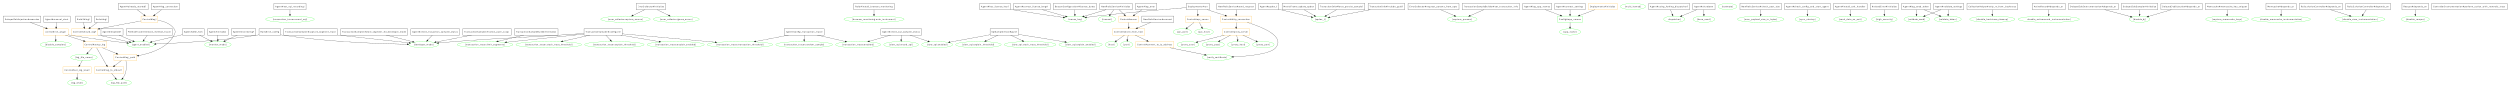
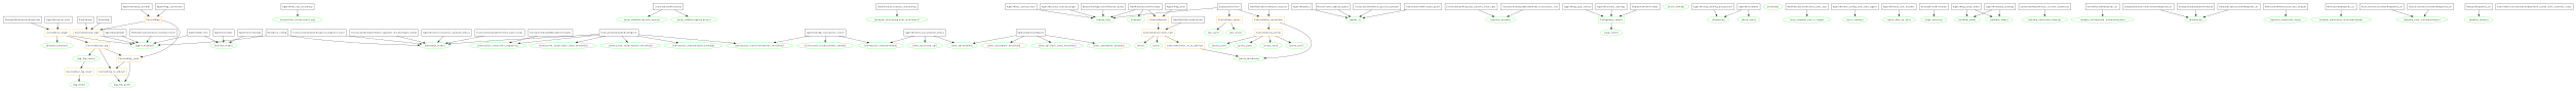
  digraph {
    fontname="IBM Plex Sans"
    node [color=black fontname="IBM Plex Sans" shape=box]
    edge [fontname="IBM Plex Sans"]
    "[agent_enabled]" [color=green shape=""]
    "[developer_mode]" [color=green shape=""]
    "[monitor_mode]" [color=green shape=""]
    "[slow_sql.explain_threshold]" [color=green shape=""]
    "[slow_sql.stack_trace_threshold]" [color=green shape=""]
    "[slow_sql.explain_enabled]" [color=green shape=""]
    "[slow_sql.enabled]" [color=green shape=""]
    "[slow_sql.record_sql]" [color=green shape=""]
    "[transaction_tracer.limit_segments]" [color=green shape=""]
    "[transaction_tracer.stack_trace_threshold]" [color=green shape=""]
    "[transaction_tracer.explain_threshold]" [color=green shape=""]
    "[transaction_tracer.explain_enabled]" [color=green shape=""]
    "[transaction_tracer.transaction_threshold]" [color=green shape=""]
    "[transaction_tracer.record_sql]" [color=green shape=""]
    "[transaction_tracer.random_sample]" [color=green shape=""]
    "[transaction_tracer.enabled]" [color=green shape=""]
    "[error_collector.capture_source]" [color=green shape=""]
    "[error_collector.ignore_errors]" [color=green shape=""]
    "[browser_monitoring.auto_instrument]" [color=green shape=""]
    "[license_key]" [color=green shape=""]
    "[verify_certificate]" [color=green shape=""]
    "[api_host]" [color=green shape=""]
    "[api_port]" [color=green shape=""]
    "[proxy_host]" [color=green shape=""]
    "[proxy_port]" [color=green shape=""]
    "[proxy_user]" [color=green shape=""]
    "[proxy_pass]" [color=green shape=""]
    "[host]" [color=green shape=""]
    "[port]" [color=green shape=""]
    "[timeout]" [color=green shape=""]
    "[log_level]" [color=green shape=""]
    "[apdex_t]" [color=green shape=""]
    "[capture_params]" [color=green shape=""]
    "[app_name]" [color=green shape=""]
    "[multi_homed]" [color=green shape=""]
    "[disable_samplers]" [color=green shape=""]
    "[log_file_name]" [color=green shape=""]
    "Control#set_log_level!" [color=orange]
    "[log_file_path]" [color=green shape=""]
    "[dispatcher]" [color=green shape=""]
    "[force_send]" [color=green shape=""]
    "[textmate]" [color=green shape=""]
    "[max_payload_size_in_bytes]" [color=green shape=""]
    "[sync_startup]" [color=green shape=""]
    "[send_data_on_exit]" [color=green shape=""]
    "[high_security]" [color=green shape=""]
    "[validate_seed]" [color=green shape=""]
    "[validate_token]" [color=green shape=""]
    "[disable_backtrace_cleanup]" [color=green shape=""]
    "[disable_activerecord_instrumentation]" [color=green shape=""]
    "[disable_dj]" [color=green shape=""]
    "[capture_memcache_keys]" [color=green shape=""]
    "[disable_memcache_instrumentation]" [color=green shape=""]
    "[disable_view_instrumentation]" [color=green shape=""]
    "[disable_resque]" [color=green shape=""]
    "Control#init_plugin" [color=orange]
    "Control#setup_log" [color=orange]
    "Control#log_path" [color=orange]
    "Control#log_to_stdout?" [color=orange]
    "Control#api_server" [color=orange]
    "Control#proxy_server" [color=orange]
    "Control#server_from_host" [color=orange]
    "Control#convert_to_ip_address" [color=orange]
    "Control#http_connection" [color=orange]
    "Control#server" [color=orange]
    "Control#should_log?" [color=orange]
    "Control#log!" [color=orange]
    "Config#app_names" [color=green]
    "Agent#initialize"
    "Agent#after_fork"
    "Agent#disabled?"
    "Agent#shutdown"
    "Agent#using_forking_dispatcher?"
    "Agent#has_license_key?"
    "Agent#correct_license_length"
    "Agent#apdex_f"
    "Agent#check_config_and_start_agent"
    "Agent#install_exit_handler"
    "Agent#log_app_names"
    "Agent#connect_settings"
    "Agent#log_seed_token"
    "Agent#log_error"
    "Agent#monitoring?"
    "Agent#check_trasaction_sampler_status"
    "Agent#check_sql_sampler_status"
    "Agent#config_transaction_tracer"
    "Agent#set_sql_recording!"
    "Agent#already_started?"
    "Agent#log_connection"
    "Agent#manual_start"
    "MethodTracer#remove_method_tracer"
    "ErrorCollector#initialize"
    "ErrorCollector#request_params_from_opts"
    "ControllerInstrumentation#perform_action_with_newrelic_trace"
    "NewRelicService#initialize"
    "NewRelicService#check_post_size"
    "NewRelicService#connect"
    "NewRelicService#send_request"
    "SqlSampler#configure!"
    "TransactionSampler#configure!"
    "TransactionSampler#notice_push_scope"
    "TransactionSampler#capture_segment_trace"
    "TransactionSampler#store_segment_for_developer_mode"
    "NoticedError#initialize"
    "BeaconConfiguration#license_bytes"
    "ActiveRecord#depends_on"
    "DelayedJobInstrumentation#depends_on"
    "Memcache#memcache_key_snippet"
    "Memcache#depends_on"
    "Rails::ActionController#depends_on"
    "Rails3::ActionController#depends_on"
    "Resque#depends_on"
    "DelayedJobSampler#initialize"
    "DelayedJobInjection#depends_on"
    "MetricFrame.update_apdex"
    "TranactionInfo#force_persist_sample?"
    "TranactionInfo#include_guid?"
    "TransactionSampleBuilder#initialize"
    "TransactionSampleBuilder#set_transaction_info"
    "Rails#install_browser_monitoring"
    "Rails#log!"
    "Rails3#log!"
    "CollectionHelper#strip_nr_from_backtrace"
-   "Deployments#initialize" [color=orange]
+   "Deployments#initialize"
    "Agent#validate_settings"
    "Rails#init_config"
    "DelayedJobInjection#executes"
    "Deployments#run"
    "[log_file_name]" -> "Control#set_log_level!"
    "Control#set_log_level!" -> "[log_level]"
    "Control#init_plugin" -> "[agent_enabled]"
    "Control#init_plugin" -> "[disable_samplers]"
    "Control#init_plugin" -> "Control#setup_log"
    "Control#setup_log" -> "[log_file_name]"
    "Control#setup_log" -> "Control#log_path"
    "Control#setup_log" -> "Control#log_to_stdout?"
    "Control#log_path" -> "[log_file_path]"
    "Control#log_path" -> "Control#log_to_stdout?"
    "Control#log_to_stdout?" -> "[log_file_path]"
    "Control#api_server" -> "[api_host]"
    "Control#api_server" -> "[api_port]"
    "Control#proxy_server" -> "[proxy_host]"
    "Control#proxy_server" -> "[proxy_port]"
    "Control#proxy_server" -> "[proxy_user]"
    "Control#proxy_server" -> "[proxy_pass]"
    "Control#server_from_host" -> "[host]"
    "Control#server_from_host" -> "[port]"
    "Control#server_from_host" -> "Control#convert_to_ip_address"
    "Control#convert_to_ip_address" -> "[verify_certificate]"
    "Control#http_connection" -> "[verify_certificate]"
    "Control#http_connection" -> "Control#proxy_server"
    "Control#server" -> "Control#server_from_host"
    "Control#should_log?" -> "[agent_enabled]"
    "Control#log!" -> "Control#log_path"
    "Control#log!" -> "Control#should_log?"
    "Config#app_names" -> "[app_name]"
    "Agent#initialize" -> "[monitor_mode]"
    "Agent#after_fork" -> "[agent_enabled]"
    "Agent#after_fork" -> "[monitor_mode]"
    "Agent#disabled?" -> "[agent_enabled]"
    "Agent#shutdown" -> "[dispatcher]"
    "Agent#shutdown" -> "[force_send]"
    "Agent#using_forking_dispatcher?" -> "[dispatcher]"
    "Agent#has_license_key?" -> "[license_key]"
    "Agent#correct_license_length" -> "[license_key]"
    "Agent#apdex_f" -> "[apdex_t]"
    "Agent#check_config_and_start_agent" -> "[sync_startup]"
    "Agent#install_exit_handler" -> "[send_data_on_exit]"
    "Agent#log_app_names" -> "Config#app_names"
    "Agent#connect_settings" -> "Config#app_names"
    "Agent#log_seed_token" -> "[validate_seed]"
    "Agent#log_seed_token" -> "[validate_token]"
    "Agent#log_error" -> "Control#server"
    "Agent#monitoring?" -> "[monitor_mode]"
    "Agent#check_trasaction_sampler_status" -> "[developer_mode]"
    "Agent#check_sql_sampler_status" -> "[slow_sql.enabled]"
    "Agent#check_sql_sampler_status" -> "[slow_sql.record_sql]"
    "Agent#check_sql_sampler_status" -> "[transaction_tracer.enabled]"
    "Agent#config_transaction_tracer" -> "[transaction_tracer.transaction_threshold]"
    "Agent#config_transaction_tracer" -> "[transaction_tracer.random_sample]"
    "Agent#config_transaction_tracer" -> "[transaction_tracer.enabled]"
    "Agent#set_sql_recording!" -> "[transaction_tracer.record_sql]"
    "Agent#already_started?" -> "Control#log!"
    "Agent#log_connection" -> "Control#log!"
    "Agent#manual_start" -> "Control#init_plugin"
    "MethodTracer#remove_method_tracer" -> "[agent_enabled]"
    "ErrorCollector#initialize" -> "[error_collector.capture_source]"
    "ErrorCollector#initialize" -> "[error_collector.ignore_errors]"
    "ErrorCollector#request_params_from_opts" -> "[capture_params]"
    "NewRelicService#initialize" -> "[license_key]"
    "NewRelicService#initialize" -> "[timeout]"
    "NewRelicService#initialize" -> "Control#server"
    "NewRelicService#check_post_size" -> "[max_payload_size_in_bytes]"
    "NewRelicService#connect" -> "Control#server_from_host"
    "NewRelicService#send_request" -> "Control#http_connection"
    "SqlSampler#configure!" -> "[slow_sql.explain_threshold]"
    "SqlSampler#configure!" -> "[slow_sql.stack_trace_threshold]"
    "SqlSampler#configure!" -> "[slow_sql.explain_enabled]"
    "SqlSampler#configure!" -> "[slow_sql.enabled]"
    "TransactionSampler#configure!" -> "[developer_mode]"
    "TransactionSampler#configure!" -> "[transaction_tracer.limit_segments]"
    "TransactionSampler#configure!" -> "[transaction_tracer.stack_trace_threshold]"
    "TransactionSampler#configure!" -> "[transaction_tracer.explain_threshold]"
    "TransactionSampler#configure!" -> "[transaction_tracer.explain_enabled]"
    "TransactionSampler#configure!" -> "[transaction_tracer.transaction_threshold]"
    "TransactionSampler#notice_push_scope" -> "[developer_mode]"
    "TransactionSampler#capture_segment_trace" -> "[developer_mode]"
    "TransactionSampler#store_segment_for_developer_mode" -> "[developer_mode]"
    "NoticedError#initialize" -> "[high_security]"
    "BeaconConfiguration#license_bytes" -> "[license_key]"
    "ActiveRecord#depends_on" -> "[disable_activerecord_instrumentation]"
    "DelayedJobInstrumentation#depends_on" -> "[disable_dj]"
    "Memcache#memcache_key_snippet" -> "[capture_memcache_keys]"
    "Memcache#depends_on" -> "[disable_memcache_instrumentation]"
    "Rails::ActionController#depends_on" -> "[disable_view_instrumentation]"
    "Rails3::ActionController#depends_on" -> "[disable_view_instrumentation]"
    "Resque#depends_on" -> "[disable_resque]"
    "DelayedJobSampler#initialize" -> "[disable_dj]"
    "DelayedJobInjection#depends_on" -> "[disable_dj]"
    "MetricFrame.update_apdex" -> "[apdex_t]"
    "TranactionInfo#force_persist_sample?" -> "[apdex_t]"
    "TranactionInfo#include_guid?" -> "[apdex_t]"
    "TransactionSampleBuilder#initialize" -> "[transaction_tracer.limit_segments]"
    "TransactionSampleBuilder#set_transaction_info" -> "[capture_params]"
    "Rails#install_browser_monitoring" -> "[browser_monitoring.auto_instrument]"
    "Rails#log!" -> "Control#should_log?"
    "Rails3#log!" -> "Control#should_log?"
    "CollectionHelper#strip_nr_from_backtrace" -> "[disable_backtrace_cleanup]"
    "Deployments#initialize" -> "Config#app_names"
    "Agent#validate_settings" -> "[validate_seed]"
    "Agent#validate_settings" -> "[validate_token]"
    "Rails#init_config" -> "[agent_enabled]"
    "Rails#init_config" -> "[developer_mode]"
    "DelayedJobInjection#executes" -> "Control#init_plugin"
    "Deployments#run" -> "[license_key]"
    "Deployments#run" -> "Control#api_server"
    "Deployments#run" -> "Control#http_connection"
  }
